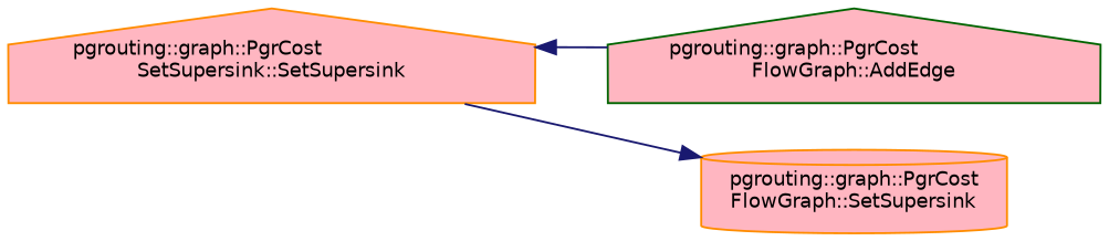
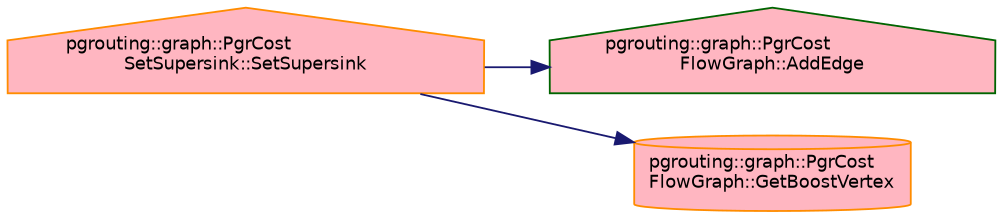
  digraph {
    rankdir=LR
    node [color=darkorange fillcolor=lightpink fontname=Helvetica fontsize=10 shape=house style=filled]
    edge [color=midnightblue fontname=Helvetica fontsize=10 labelfontname=Helvetica labelfontsize=10 style=solid]
    n1 [fontcolor=black height=0.2 label="pgrouting::graph::PgrCost\lSetSupersink::SetSupersink" width=0.4]
    n2 [color=darkgreen height=0.2 label="pgrouting::graph::PgrCost\lFlowGraph::AddEdge" width=0.4]
-   n3 [height=0.2 label="pgrouting::graph::PgrCost\lFlowGraph::SetSupersink" shape=cylinder width=0.4]
-   n2 -> n1
+   n3 [height=0.2 label="pgrouting::graph::PgrCost\lFlowGraph::GetBoostVertex" shape=cylinder width=0.4]
+   n1 -> n2
    n1 -> n3
  }
